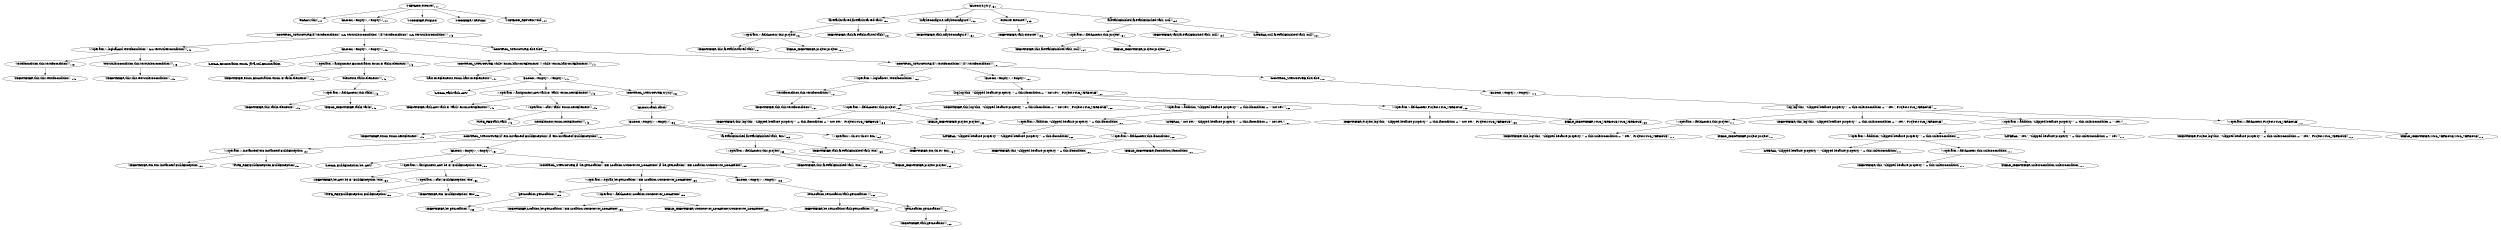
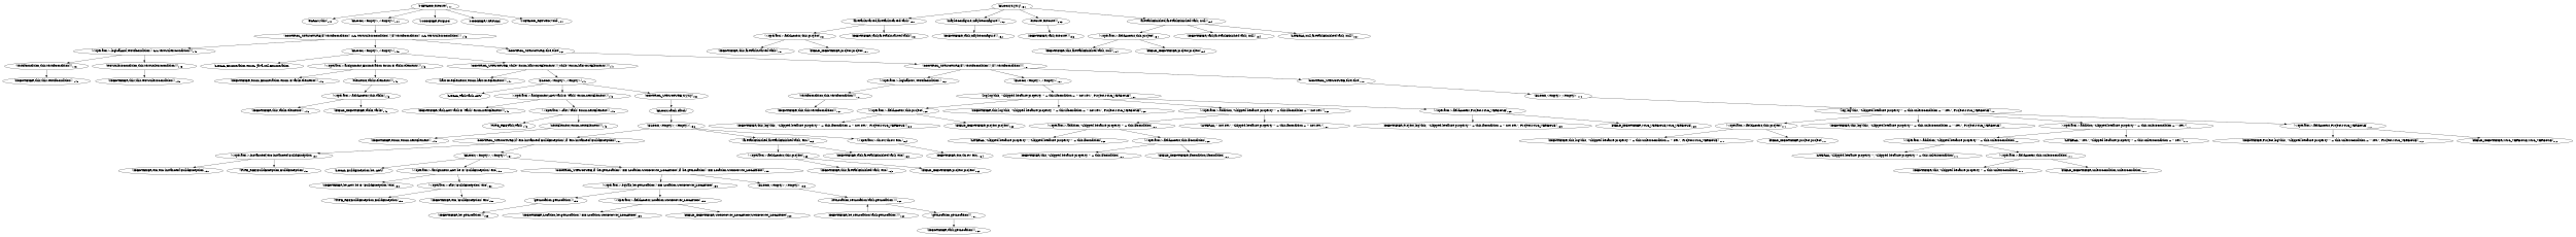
  digraph {
    n1 [label=<(METHOD,execute)<SUB>144</SUB>>]
    n2 [label=<(PARAM,this)<SUB>144</SUB>>]
    n3 [label=<(BLOCK,&lt;empty&gt;,&lt;empty&gt;)<SUB>144</SUB>>]
    n4 [label=<(MODIFIER,PUBLIC)>]
    n5 [label=<(MODIFIER,VIRTUAL)>]
    n6 [label=<(METHOD_RETURN,void)<SUB>144</SUB>>]
    n7 [label=<(CONTROL_STRUCTURE,if (testIfCondition() &amp;&amp; testUnlessCondition()),if (testIfCondition() &amp;&amp; testUnlessCondition()))<SUB>145</SUB>>]
    n8 [label=<(&lt;operator&gt;.logicalAnd,testIfCondition() &amp;&amp; testUnlessCondition())<SUB>145</SUB>>]
    n9 [label=<(BLOCK,&lt;empty&gt;,&lt;empty&gt;)<SUB>145</SUB>>]
    n10 [label=<(CONTROL_STRUCTURE,else,else)<SUB>167</SUB>>]
    n11 [label=<(testIfCondition,this.testIfCondition())<SUB>145</SUB>>]
    n12 [label=<(testUnlessCondition,this.testUnlessCondition())<SUB>145</SUB>>]
    n13 [label=<(LOCAL,Enumeration enum: java.util.Enumeration)>]
    n14 [label=<(&lt;operator&gt;.assignment,Enumeration enum = tasks.elements())<SUB>146</SUB>>]
    n15 [label=<(CONTROL_STRUCTURE,while (enum.hasMoreElements()),while (enum.hasMoreElements()))<SUB>147</SUB>>]
    n16 [label=<(CONTROL_STRUCTURE,if (!testIfCondition()),if (!testIfCondition()))<SUB>167</SUB>>]
    n17 [label=<(IDENTIFIER,this,this.testIfCondition())<SUB>145</SUB>>]
    n18 [label=<(IDENTIFIER,this,this.testUnlessCondition())<SUB>145</SUB>>]
    n19 [label=<(IDENTIFIER,enum,Enumeration enum = tasks.elements())<SUB>146</SUB>>]
    n20 [label=<(elements,tasks.elements())<SUB>146</SUB>>]
    n21 [label=<(hasMoreElements,enum.hasMoreElements())<SUB>147</SUB>>]
    n22 [label=<(BLOCK,&lt;empty&gt;,&lt;empty&gt;)<SUB>147</SUB>>]
    n23 [label=<(&lt;operator&gt;.fieldAccess,this.tasks)<SUB>146</SUB>>]
    n24 [label=<(IDENTIFIER,this,tasks.elements())<SUB>146</SUB>>]
    n25 [label=<(FIELD_IDENTIFIER,tasks,tasks)<SUB>146</SUB>>]
    n26 [label=<(LOCAL,Task task: ANY)>]
    n27 [label=<(&lt;operator&gt;.assignment,ANY task = (Task) enum.nextElement())<SUB>148</SUB>>]
    n28 [label=<(CONTROL_STRUCTURE,try,try)<SUB>150</SUB>>]
    n29 [label=<(IDENTIFIER,task,ANY task = (Task) enum.nextElement())<SUB>148</SUB>>]
    n30 [label=<(&lt;operator&gt;.cast,(Task) enum.nextElement())<SUB>148</SUB>>]
    n31 [label=<(BLOCK,catch,catch)>]
    n32 [label=<(TYPE_REF,Task,Task)<SUB>148</SUB>>]
    n33 [label=<(nextElement,enum.nextElement())<SUB>148</SUB>>]
    n34 [label=<(IDENTIFIER,enum,enum.nextElement())<SUB>148</SUB>>]
    n35 [label=<(BLOCK,try,try)<SUB>150</SUB>>]
    n36 [label=<(fireTaskStarted,fireTaskStarted(task))<SUB>151</SUB>>]
    n37 [label=<(maybeConfigure,maybeConfigure())<SUB>152</SUB>>]
    n38 [label=<(execute,execute())<SUB>253</SUB>>]
    n39 [label=<(fireTaskFinished,fireTaskFinished(task, null))<SUB>154</SUB>>]
    n40 [label=<(BLOCK,&lt;empty&gt;,&lt;empty&gt;)<SUB>156</SUB>>]
    n41 [label=<(&lt;operator&gt;.fieldAccess,this.project)<SUB>151</SUB>>]
    n42 [label=<(IDENTIFIER,task,fireTaskStarted(task))<SUB>151</SUB>>]
    n43 [label=<(IDENTIFIER,task,maybeConfigure())<SUB>152</SUB>>]
    n44 [label=<(IDENTIFIER,task,execute())<SUB>153</SUB>>]
    n45 [label=<(&lt;operator&gt;.fieldAccess,this.project)<SUB>154</SUB>>]
    n46 [label=<(IDENTIFIER,task,fireTaskFinished(task, null))<SUB>154</SUB>>]
    n47 [label=<(LITERAL,null,fireTaskFinished(task, null))<SUB>154</SUB>>]
    n48 [label=<(IDENTIFIER,this,fireTaskStarted(task))<SUB>151</SUB>>]
    n49 [label=<(FIELD_IDENTIFIER,project,project)<SUB>151</SUB>>]
    n50 [label=<(IDENTIFIER,this,fireTaskFinished(task, null))<SUB>154</SUB>>]
    n51 [label=<(FIELD_IDENTIFIER,project,project)<SUB>154</SUB>>]
    n52 [label=<(CONTROL_STRUCTURE,if (exc instanceof BuildException),if (exc instanceof BuildException))<SUB>157</SUB>>]
    n53 [label=<(fireTaskFinished,fireTaskFinished(task, exc))<SUB>163</SUB>>]
    n54 [label=<(&lt;operator&gt;.throw,throw exc;)<SUB>164</SUB>>]
    n55 [label=<(&lt;operator&gt;.instanceOf,exc instanceof BuildException)<SUB>157</SUB>>]
    n56 [label=<(BLOCK,&lt;empty&gt;,&lt;empty&gt;)<SUB>157</SUB>>]
    n57 [label=<(&lt;operator&gt;.fieldAccess,this.project)<SUB>163</SUB>>]
    n58 [label=<(IDENTIFIER,task,fireTaskFinished(task, exc))<SUB>163</SUB>>]
    n59 [label=<(IDENTIFIER,exc,throw exc;)<SUB>164</SUB>>]
    n60 [label=<(IDENTIFIER,exc,exc instanceof BuildException)<SUB>157</SUB>>]
    n61 [label=<(TYPE_REF,BuildException,BuildException)<SUB>157</SUB>>]
    n62 [label=<(LOCAL,BuildException be: ANY)>]
    n63 [label=<(&lt;operator&gt;.assignment,ANY be = (BuildException) exc)<SUB>158</SUB>>]
    n64 [label=<(CONTROL_STRUCTURE,if (be.getLocation() == Location.UNKNOWN_LOCATION),if (be.getLocation() == Location.UNKNOWN_LOCATION))<SUB>159</SUB>>]
    n65 [label=<(IDENTIFIER,be,ANY be = (BuildException) exc)<SUB>158</SUB>>]
    n66 [label=<(&lt;operator&gt;.cast,(BuildException) exc)<SUB>158</SUB>>]
    n67 [label=<(&lt;operator&gt;.equals,be.getLocation() == Location.UNKNOWN_LOCATION)<SUB>159</SUB>>]
    n68 [label=<(BLOCK,&lt;empty&gt;,&lt;empty&gt;)<SUB>159</SUB>>]
    n69 [label=<(TYPE_REF,BuildException,BuildException)<SUB>158</SUB>>]
    n70 [label=<(IDENTIFIER,exc,(BuildException) exc)<SUB>158</SUB>>]
    n71 [label=<(getLocation,getLocation())<SUB>159</SUB>>]
    n72 [label=<(&lt;operator&gt;.fieldAccess,Location.UNKNOWN_LOCATION)<SUB>159</SUB>>]
    n73 [label=<(setLocation,setLocation(task.getLocation()))<SUB>160</SUB>>]
    n74 [label=<(IDENTIFIER,be,getLocation())<SUB>159</SUB>>]
    n75 [label=<(IDENTIFIER,Location,be.getLocation() == Location.UNKNOWN_LOCATION)<SUB>159</SUB>>]
    n76 [label=<(FIELD_IDENTIFIER,UNKNOWN_LOCATION,UNKNOWN_LOCATION)<SUB>159</SUB>>]
    n77 [label=<(IDENTIFIER,be,setLocation(task.getLocation()))<SUB>160</SUB>>]
    n78 [label=<(getLocation,getLocation())<SUB>160</SUB>>]
    n79 [label=<(IDENTIFIER,task,getLocation())<SUB>160</SUB>>]
    n80 [label=<(IDENTIFIER,this,fireTaskFinished(task, exc))<SUB>163</SUB>>]
    n81 [label=<(FIELD_IDENTIFIER,project,project)<SUB>163</SUB>>]
    n82 [label=<(&lt;operator&gt;.logicalNot,!testIfCondition())<SUB>167</SUB>>]
    n83 [label=<(BLOCK,&lt;empty&gt;,&lt;empty&gt;)<SUB>167</SUB>>]
    n84 [label=<(CONTROL_STRUCTURE,else,else)<SUB>170</SUB>>]
    n85 [label=<(testIfCondition,this.testIfCondition())<SUB>167</SUB>>]
    n86 [label=<(log,log(this, &quot;Skipped because property '&quot; + this.ifCondition + &quot;' not set.&quot;, Project.MSG_VERBOSE))<SUB>168</SUB>>]
    n87 [label=<(BLOCK,&lt;empty&gt;,&lt;empty&gt;)<SUB>170</SUB>>]
    n88 [label=<(IDENTIFIER,this,this.testIfCondition())<SUB>167</SUB>>]
    n89 [label=<(&lt;operator&gt;.fieldAccess,this.project)<SUB>168</SUB>>]
    n90 [label=<(IDENTIFIER,this,log(this, &quot;Skipped because property '&quot; + this.ifCondition + &quot;' not set.&quot;, Project.MSG_VERBOSE))<SUB>168</SUB>>]
    n91 [label=<(&lt;operator&gt;.addition,&quot;Skipped because property '&quot; + this.ifCondition + &quot;' not set.&quot;)<SUB>168</SUB>>]
    n92 [label=<(&lt;operator&gt;.fieldAccess,Project.MSG_VERBOSE)<SUB>169</SUB>>]
    n93 [label=<(IDENTIFIER,this,log(this, &quot;Skipped because property '&quot; + this.ifCondition + &quot;' not set.&quot;, Project.MSG_VERBOSE))<SUB>168</SUB>>]
    n94 [label=<(FIELD_IDENTIFIER,project,project)<SUB>168</SUB>>]
    n95 [label=<(&lt;operator&gt;.addition,&quot;Skipped because property '&quot; + this.ifCondition)<SUB>168</SUB>>]
    n96 [label=<(LITERAL,&quot;' not set.&quot;,&quot;Skipped because property '&quot; + this.ifCondition + &quot;' not set.&quot;)<SUB>168</SUB>>]
    n97 [label=<(IDENTIFIER,Project,log(this, &quot;Skipped because property '&quot; + this.ifCondition + &quot;' not set.&quot;, Project.MSG_VERBOSE))<SUB>169</SUB>>]
    n98 [label=<(FIELD_IDENTIFIER,MSG_VERBOSE,MSG_VERBOSE)<SUB>169</SUB>>]
    n99 [label=<(LITERAL,&quot;Skipped because property '&quot;,&quot;Skipped because property '&quot; + this.ifCondition)<SUB>168</SUB>>]
    n100 [label=<(&lt;operator&gt;.fieldAccess,this.ifCondition)<SUB>168</SUB>>]
    n101 [label=<(IDENTIFIER,this,&quot;Skipped because property '&quot; + this.ifCondition)<SUB>168</SUB>>]
    n102 [label=<(FIELD_IDENTIFIER,ifCondition,ifCondition)<SUB>168</SUB>>]
    n103 [label=<(log,log(this, &quot;Skipped because property '&quot; + this.unlessCondition + &quot;' set.&quot;, Project.MSG_VERBOSE))<SUB>171</SUB>>]
    n104 [label=<(&lt;operator&gt;.fieldAccess,this.project)<SUB>171</SUB>>]
    n105 [label=<(IDENTIFIER,this,log(this, &quot;Skipped because property '&quot; + this.unlessCondition + &quot;' set.&quot;, Project.MSG_VERBOSE))<SUB>171</SUB>>]
    n106 [label=<(&lt;operator&gt;.addition,&quot;Skipped because property '&quot; + this.unlessCondition + &quot;' set.&quot;)<SUB>171</SUB>>]
    n107 [label=<(&lt;operator&gt;.fieldAccess,Project.MSG_VERBOSE)<SUB>172</SUB>>]
    n108 [label=<(IDENTIFIER,this,log(this, &quot;Skipped because property '&quot; + this.unlessCondition + &quot;' set.&quot;, Project.MSG_VERBOSE))<SUB>171</SUB>>]
    n109 [label=<(FIELD_IDENTIFIER,project,project)<SUB>171</SUB>>]
    n110 [label=<(&lt;operator&gt;.addition,&quot;Skipped because property '&quot; + this.unlessCondition)<SUB>171</SUB>>]
    n111 [label=<(LITERAL,&quot;' set.&quot;,&quot;Skipped because property '&quot; + this.unlessCondition + &quot;' set.&quot;)<SUB>171</SUB>>]
    n112 [label=<(IDENTIFIER,Project,log(this, &quot;Skipped because property '&quot; + this.unlessCondition + &quot;' set.&quot;, Project.MSG_VERBOSE))<SUB>172</SUB>>]
    n113 [label=<(FIELD_IDENTIFIER,MSG_VERBOSE,MSG_VERBOSE)<SUB>172</SUB>>]
    n114 [label=<(LITERAL,&quot;Skipped because property '&quot;,&quot;Skipped because property '&quot; + this.unlessCondition)<SUB>171</SUB>>]
    n115 [label=<(&lt;operator&gt;.fieldAccess,this.unlessCondition)<SUB>171</SUB>>]
    n116 [label=<(IDENTIFIER,this,&quot;Skipped because property '&quot; + this.unlessCondition)<SUB>171</SUB>>]
    n117 [label=<(FIELD_IDENTIFIER,unlessCondition,unlessCondition)<SUB>171</SUB>>]
    n1 -> n2
    n1 -> n3
    n1 -> n4
    n1 -> n5
    n1 -> n6
    n3 -> n7
    n7 -> n8
    n7 -> n9
    n7 -> n10
    n8 -> n11
    n8 -> n12
    n9 -> n13
    n9 -> n14
    n9 -> n15
    n10 -> n16
    n11 -> n17
    n12 -> n18
    n14 -> n19
    n14 -> n20
    n15 -> n21
    n15 -> n22
    n16 -> n82
    n16 -> n83
    n16 -> n84
    n20 -> n23
    n22 -> n26
    n22 -> n27
    n22 -> n28
    n23 -> n24
    n23 -> n25
    n27 -> n29
    n27 -> n30
    n28 -> n31
    n30 -> n32
    n30 -> n33
    n31 -> n40
    n33 -> n34
    n35 -> n36
    n35 -> n37
    n35 -> n38
    n35 -> n39
    n36 -> n41
    n36 -> n42
    n37 -> n43
    n38 -> n44
    n39 -> n45
    n39 -> n46
    n39 -> n47
    n40 -> n52
    n40 -> n53
    n40 -> n54
    n41 -> n48
    n41 -> n49
    n45 -> n50
    n45 -> n51
    n52 -> n55
    n52 -> n56
    n53 -> n57
    n53 -> n58
    n54 -> n59
    n55 -> n60
    n55 -> n61
    n56 -> n62
    n56 -> n63
    n56 -> n64
    n57 -> n80
    n57 -> n81
    n63 -> n65
    n63 -> n66
    n64 -> n67
    n64 -> n68
    n66 -> n69
    n66 -> n70
    n67 -> n71
    n67 -> n72
    n68 -> n73
    n71 -> n74
    n72 -> n75
    n72 -> n76
-   n73 -> n77
+   n77 -> n73
    n73 -> n78
    n78 -> n79
    n82 -> n85
    n83 -> n86
    n84 -> n87
    n85 -> n88
    n86 -> n89
    n86 -> n90
    n86 -> n91
    n86 -> n92
    n87 -> n103
    n89 -> n93
    n89 -> n94
    n91 -> n95
    n91 -> n96
    n92 -> n97
    n92 -> n98
    n95 -> n99
    n95 -> n100
    n100 -> n101
    n100 -> n102
    n103 -> n104
    n103 -> n105
    n103 -> n106
    n103 -> n107
    n104 -> n108
    n104 -> n109
    n106 -> n110
    n106 -> n111
    n107 -> n112
    n107 -> n113
    n110 -> n114
    n110 -> n115
    n115 -> n116
    n115 -> n117
  }
